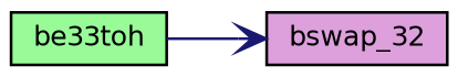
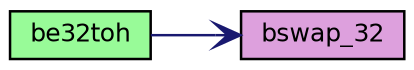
  digraph {
    rankdir=LR
    node [color=black fontname=Helvetica fontsize=10 shape=record style=filled]
-   n1 [fillcolor=palegreen fontcolor=black height=0.2 label=be33toh width=0.4]
+   n1 [fillcolor=palegreen fontcolor=black height=0.2 label=be32toh width=0.4]
    n2 [fillcolor=plum height=0.2 label=bswap_32 width=0.4]
    n1 -> n2 [color=midnightblue fontname=Helvetica fontsize=10 labelfontname=Helvetica labelfontsize=10 style=solid arrowhead=vee]
  }
